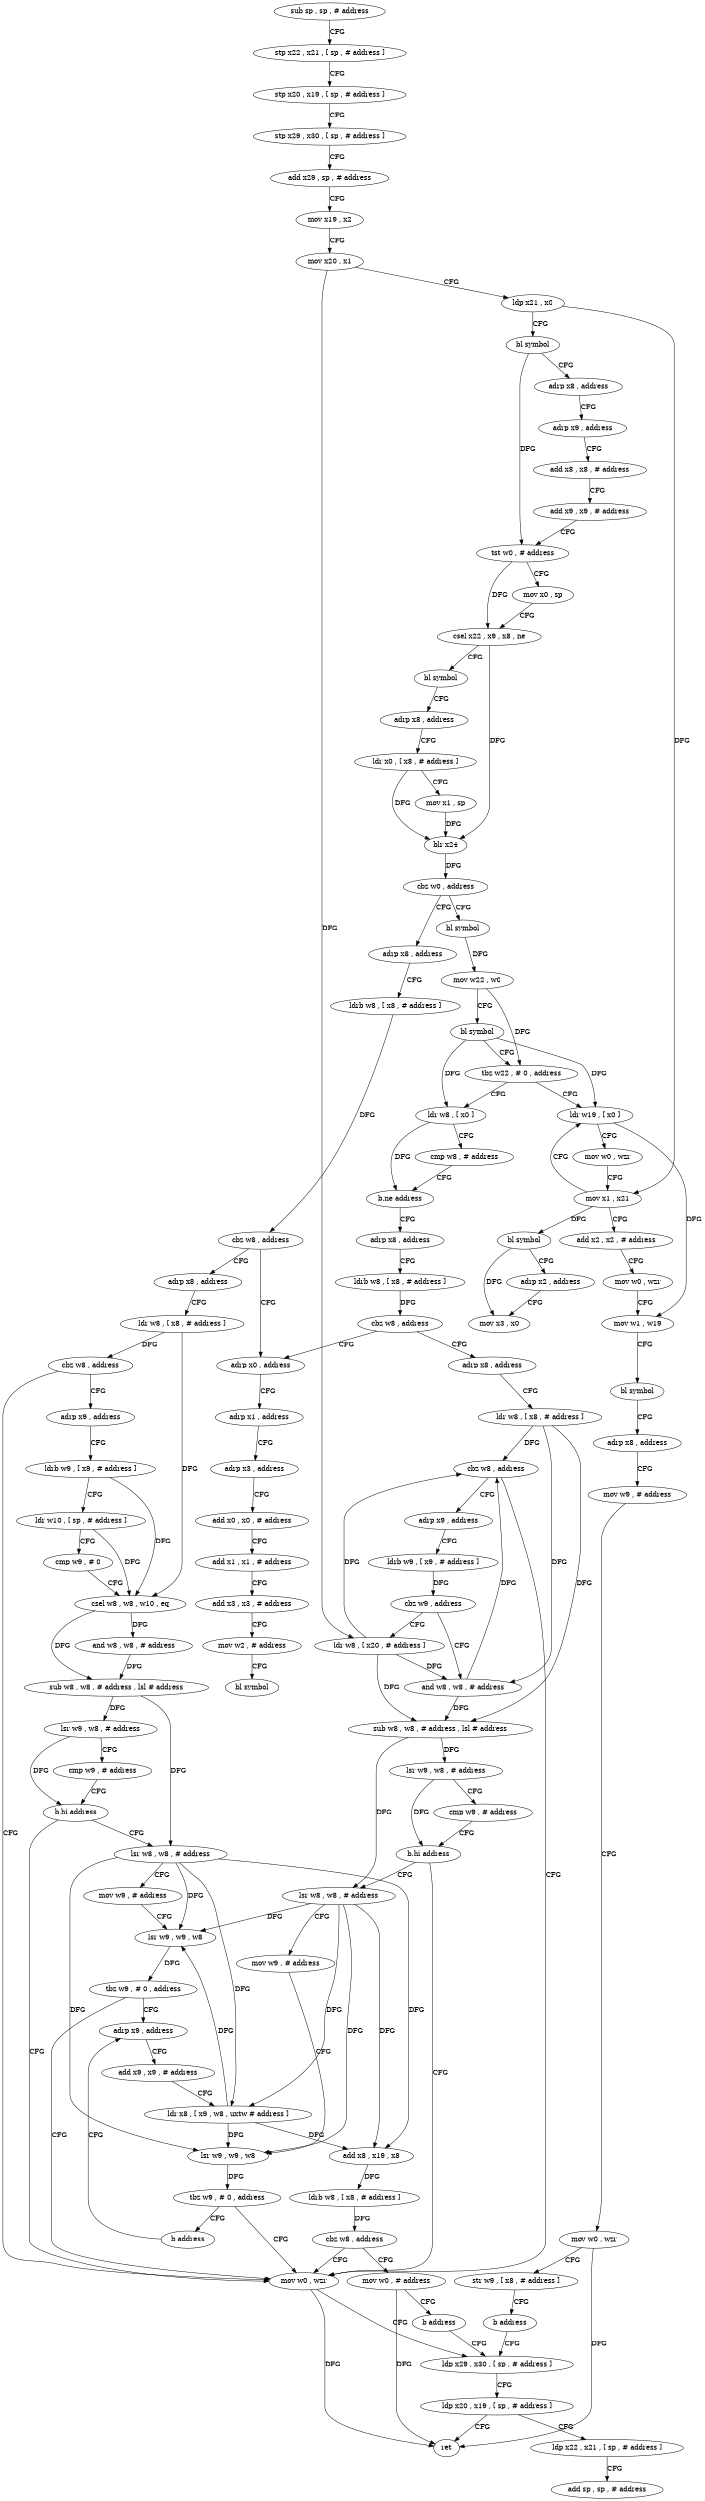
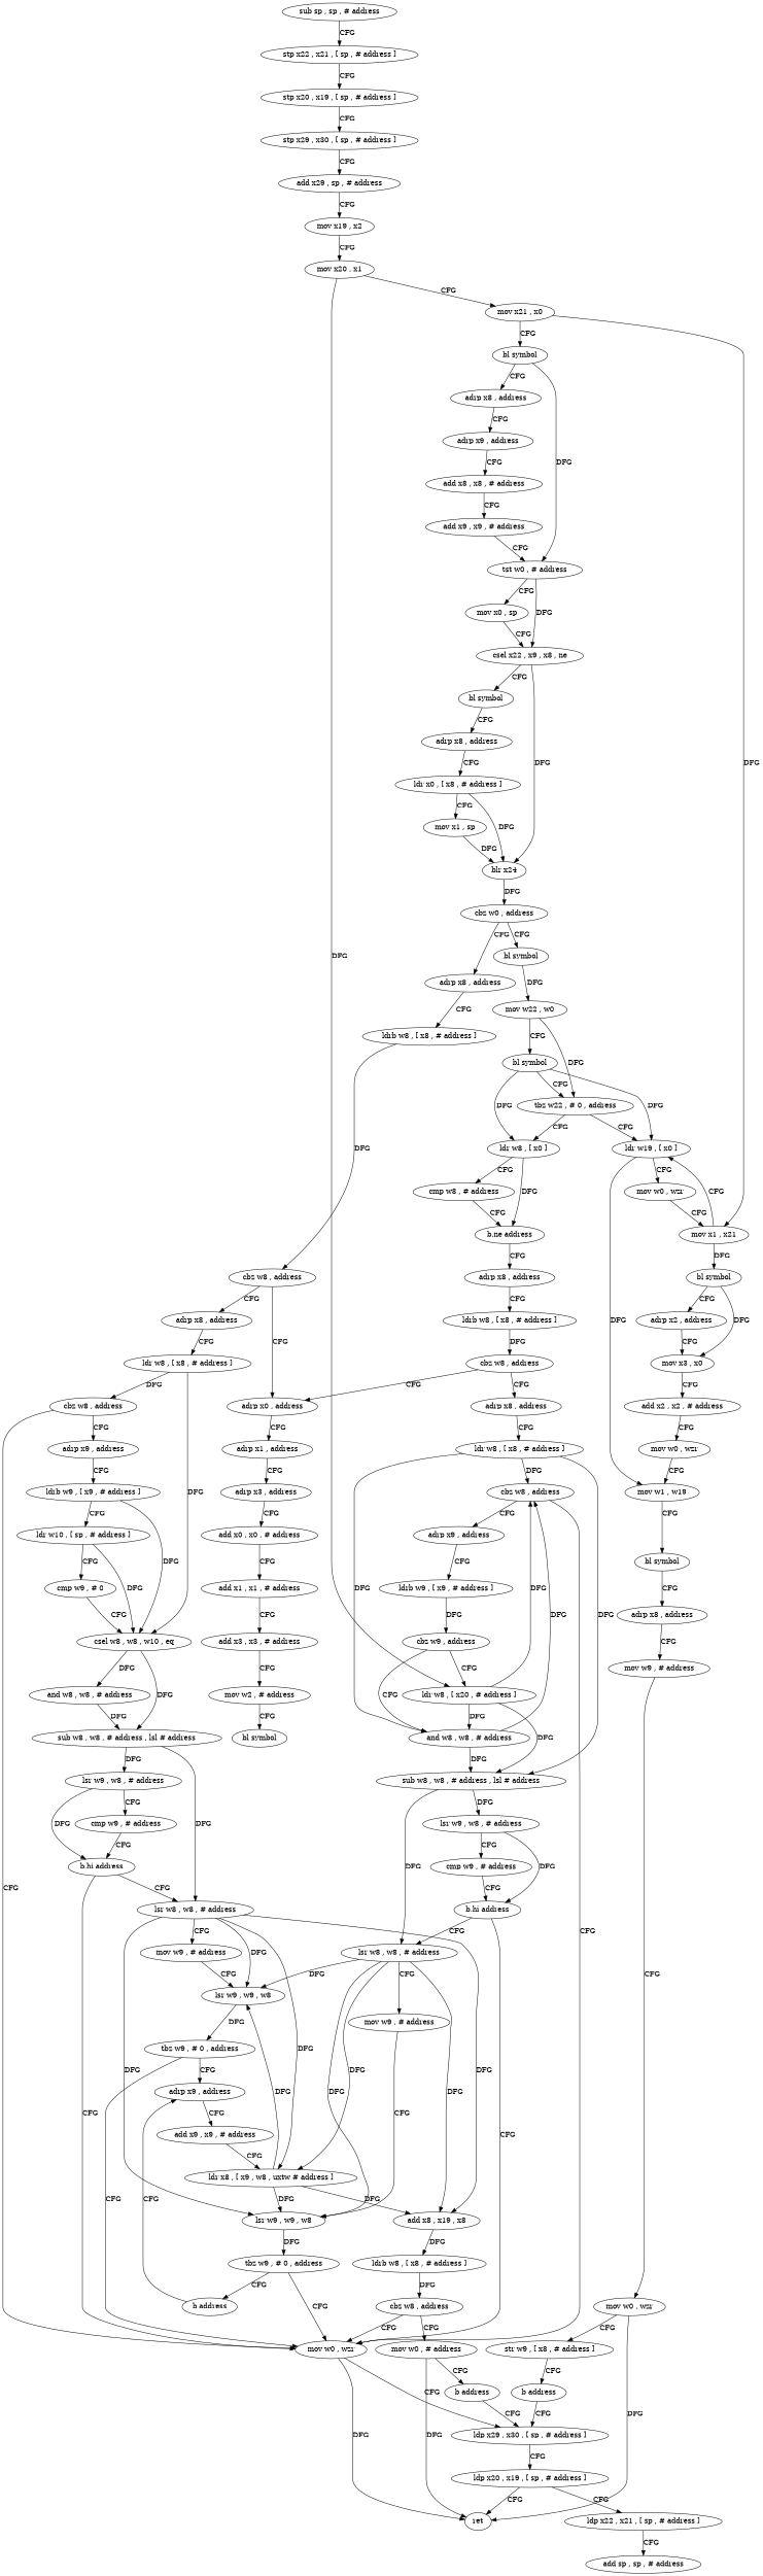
  digraph {
    n1 [label="sub sp , sp , # address"]
    n2 [label="stp x22 , x21 , [ sp , # address ]"]
    n3 [label="stp x20 , x19 , [ sp , # address ]"]
    n4 [label="stp x29 , x30 , [ sp , # address ]"]
    n5 [label="add x29 , sp , # address"]
    n6 [label="mov x19 , x2"]
    n7 [label="mov x20 , x1"]
-   n8 [label="ldp x21 , x0"]
+   n8 [label="mov x21 , x0"]
    n9 [label="ldr w8 , [ x20 , # address ]"]
    n10 [label="add x8 , x19 , x8"]
    n11 [label="ldrb w8 , [ x8 , # address ]"]
    n12 [label="bl symbol"]
    n13 [label="mov x1 , x21"]
    n14 [label="cbz w8 , address"]
    n15 [label="and w8 , w8 , # address"]
    n16 [label="sub w8 , w8 , # address , lsl # address"]
    n17 [label="adrp x8 , address"]
    n18 [label="tst w0 , # address"]
    n19 [label="ldr w19 , [ x0 ]"]
    n20 [label="bl symbol"]
    n21 [label="adrp x9 , address"]
    n22 [label="mov x0 , sp"]
    n23 [label="csel x22 , x9 , x8 , ne"]
    n24 [label="add x8 , x8 , # address"]
    n25 [label="add x9 , x9 , # address"]
    n26 [label="bl symbol"]
    n27 [label="blr x24"]
    n28 [label="adrp x8 , address"]
    n29 [label="cbz w0 , address"]
    n30 [label="ldr x0 , [ x8 , # address ]"]
    n31 [label="mov x1 , sp"]
    n32 [label="adrp x8 , address"]
    n33 [label="bl symbol"]
    n34 [label="ldrb w8 , [ x8 , # address ]"]
    n35 [label="mov w22 , w0"]
    n36 [label="cbz w8 , address"]
    n37 [label="bl symbol"]
    n38 [label="tbz w22 , # 0 , address"]
    n39 [label="adrp x0 , address"]
    n40 [label="adrp x8 , address"]
    n41 [label="adrp x1 , address"]
    n42 [label="ldr w8 , [ x8 , # address ]"]
    n43 [label="adrp x3 , address"]
    n44 [label="cbz w8 , address"]
    n45 [label="csel w8 , w8 , w10 , eq"]
    n46 [label="ldr w8 , [ x0 ]"]
    n47 [label="mov w0 , wzr"]
    n48 [label="mov w1 , w19"]
    n49 [label="cmp w8 , # address"]
    n50 [label="b.ne address"]
    n51 [label="bl symbol"]
    n52 [label="adrp x8 , address"]
    n53 [label="add x0 , x0 , # address"]
    n54 [label="add x1 , x1 , # address"]
    n55 [label="add x3 , x3 , # address"]
    n56 [label="mov w2 , # address"]
    n57 [label="bl symbol"]
    n58 [label="mov w0 , wzr"]
    n59 [label="adrp x9 , address"]
    n60 [label="and w8 , w8 , # address"]
    n61 [label="sub w8 , w8 , # address , lsl # address"]
    n62 [label="ldp x29 , x30 , [ sp , # address ]"]
    n63 [label=ret]
    n64 [label="ldrb w9 , [ x9 , # address ]"]
    n65 [label="ldp x20 , x19 , [ sp , # address ]"]
    n66 [label="ldr w10 , [ sp , # address ]"]
    n67 [label="adrp x2 , address"]
    n68 [label="mov x3 , x0"]
    n69 [label="add x2 , x2 , # address"]
    n70 [label="mov w0 , wzr"]
    n71 [label="adrp x8 , address"]
    n72 [label="mov w9 , # address"]
    n73 [label="mov w0 , wzr"]
    n74 [label="str w9 , [ x8 , # address ]"]
    n75 [label="b address"]
    n76 [label="ldp x22 , x21 , [ sp , # address ]"]
    n77 [label="ldrb w8 , [ x8 , # address ]"]
    n78 [label="cbz w8 , address"]
    n79 [label="cmp w9 , # 0"]
    n80 [label="lsr w9 , w8 , # address"]
    n81 [label="lsr w8 , w8 , # address"]
    n82 [label="cmp w9 , # address"]
    n83 [label="b.hi address"]
    n84 [label="mov w9 , # address"]
    n85 [label="lsr w9 , w9 , w8"]
    n86 [label="ldr x8 , [ x9 , w8 , uxtw # address ]"]
    n87 [label="lsr w9 , w9 , w8"]
    n88 [label="tbz w9 , # 0 , address"]
    n89 [label="tbz w9 , # 0 , address"]
    n90 [label="add sp , sp , # address"]
    n91 [label="adrp x8 , address"]
    n92 [label="ldr w8 , [ x8 , # address ]"]
    n93 [label="adrp x9 , address"]
    n94 [label="add x9 , x9 , # address"]
    n95 [label="adrp x9 , address"]
    n96 [label="lsr w9 , w8 , # address"]
    n97 [label="lsr w8 , w8 , # address"]
    n98 [label="ldrb w9 , [ x9 , # address ]"]
    n99 [label="cbz w9 , address"]
    n100 [label="cbz w8 , address"]
    n101 [label="mov w0 , # address"]
    n102 [label="b address"]
    n103 [label="cmp w9 , # address"]
    n104 [label="b.hi address"]
    n105 [label="mov w9 , # address"]
    n106 [label="b address"]
    n1 -> n2 [label=CFG]
    n2 -> n3 [label=CFG]
    n3 -> n4 [label=CFG]
    n4 -> n5 [label=CFG]
    n5 -> n6 [label=CFG]
    n6 -> n7 [label=CFG]
    n7 -> n8 [label=CFG]
    n7 -> n9 [label=DFG]
    n8 -> n12 [label=CFG]
    n8 -> n13 [label=DFG]
    n9 -> n14 [label=DFG]
    n9 -> n15 [label=DFG]
    n9 -> n16 [label=DFG]
    n10 -> n11 [label=DFG]
    n11 -> n100 [label=DFG]
    n12 -> n17 [label=CFG]
    n12 -> n18 [label=DFG]
    n13 -> n19 [label=CFG]
    n13 -> n20 [label=DFG]
    n14 -> n58 [label=CFG]
    n14 -> n95 [label=CFG]
    n15 -> n14 [label=DFG]
    n15 -> n16 [label=DFG]
    n16 -> n96 [label=DFG]
    n16 -> n97 [label=DFG]
    n17 -> n21 [label=CFG]
    n18 -> n22 [label=CFG]
    n18 -> n23 [label=DFG]
    n19 -> n47 [label=CFG]
    n19 -> n48 [label=DFG]
    n20 -> n67 [label=CFG]
    n20 -> n68 [label=DFG]
    n21 -> n24 [label=CFG]
    n22 -> n23 [label=CFG]
    n23 -> n26 [label=CFG]
    n23 -> n27 [label=DFG]
    n24 -> n25 [label=CFG]
    n25 -> n18 [label=CFG]
    n26 -> n28 [label=CFG]
    n27 -> n29 [label=DFG]
    n28 -> n30 [label=CFG]
    n29 -> n32 [label=CFG]
    n29 -> n33 [label=CFG]
    n30 -> n27 [label=DFG]
    n30 -> n31 [label=CFG]
    n31 -> n27 [label=DFG]
    n32 -> n34 [label=CFG]
    n33 -> n35 [label=DFG]
    n34 -> n36 [label=DFG]
    n35 -> n37 [label=CFG]
    n35 -> n38 [label=DFG]
    n36 -> n39 [label=CFG]
    n36 -> n40 [label=CFG]
    n37 -> n19 [label=DFG]
    n37 -> n38 [label=CFG]
    n37 -> n46 [label=DFG]
    n38 -> n19 [label=CFG]
    n38 -> n46 [label=CFG]
    n39 -> n41 [label=CFG]
    n40 -> n42 [label=CFG]
    n41 -> n43 [label=CFG]
    n42 -> n44 [label=DFG]
    n42 -> n45 [label=DFG]
    n43 -> n53 [label=CFG]
    n44 -> n58 [label=CFG]
    n44 -> n59 [label=CFG]
    n45 -> n60 [label=DFG]
    n45 -> n61 [label=DFG]
    n46 -> n49 [label=CFG]
    n46 -> n50 [label=DFG]
    n47 -> n13 [label=CFG]
    n48 -> n51 [label=CFG]
    n49 -> n50 [label=CFG]
    n50 -> n52 [label=CFG]
    n51 -> n71 [label=CFG]
    n52 -> n77 [label=CFG]
    n53 -> n54 [label=CFG]
    n54 -> n55 [label=CFG]
    n55 -> n56 [label=CFG]
    n56 -> n57 [label=CFG]
    n58 -> n62 [label=CFG]
    n58 -> n63 [label=DFG]
    n59 -> n64 [label=CFG]
    n60 -> n61 [label=DFG]
    n61 -> n80 [label=DFG]
    n61 -> n81 [label=DFG]
    n62 -> n65 [label=CFG]
    n64 -> n45 [label=DFG]
    n64 -> n66 [label=CFG]
    n65 -> n63 [label=CFG]
    n65 -> n76 [label=CFG]
    n66 -> n45 [label=DFG]
    n66 -> n79 [label=CFG]
    n67 -> n68 [label=CFG]
-   n13 -> n69 [label=CFG]
+   n68 -> n69 [label=CFG]
    n69 -> n70 [label=CFG]
    n70 -> n48 [label=CFG]
    n71 -> n72 [label=CFG]
    n72 -> n73 [label=CFG]
    n73 -> n63 [label=DFG]
    n73 -> n74 [label=CFG]
    n74 -> n75 [label=CFG]
    n75 -> n62 [label=CFG]
    n76 -> n90 [label=CFG]
    n77 -> n78 [label=DFG]
    n78 -> n39 [label=CFG]
    n78 -> n91 [label=CFG]
    n79 -> n45 [label=CFG]
    n80 -> n82 [label=CFG]
    n80 -> n83 [label=DFG]
    n81 -> n10 [label=DFG]
    n81 -> n84 [label=CFG]
    n81 -> n85 [label=DFG]
    n81 -> n86 [label=DFG]
    n81 -> n87 [label=DFG]
    n82 -> n83 [label=CFG]
    n83 -> n58 [label=CFG]
    n83 -> n81 [label=CFG]
    n84 -> n85 [label=CFG]
    n85 -> n88 [label=DFG]
    n86 -> n10 [label=DFG]
    n86 -> n85 [label=DFG]
    n86 -> n87 [label=DFG]
    n87 -> n89 [label=DFG]
    n88 -> n58 [label=CFG]
    n88 -> n93 [label=CFG]
    n89 -> n58 [label=CFG]
    n89 -> n106 [label=CFG]
    n91 -> n92 [label=CFG]
    n92 -> n14 [label=DFG]
    n92 -> n15 [label=DFG]
    n92 -> n16 [label=DFG]
    n93 -> n94 [label=CFG]
    n94 -> n86 [label=CFG]
    n95 -> n98 [label=CFG]
    n96 -> n103 [label=CFG]
    n96 -> n104 [label=DFG]
    n97 -> n10 [label=DFG]
    n97 -> n85 [label=DFG]
    n97 -> n86 [label=DFG]
    n97 -> n87 [label=DFG]
    n97 -> n105 [label=CFG]
    n98 -> n99 [label=DFG]
    n99 -> n9 [label=CFG]
    n99 -> n15 [label=CFG]
    n100 -> n58 [label=CFG]
    n100 -> n101 [label=CFG]
    n101 -> n63 [label=DFG]
    n101 -> n102 [label=CFG]
    n102 -> n62 [label=CFG]
    n103 -> n104 [label=CFG]
    n104 -> n58 [label=CFG]
    n104 -> n97 [label=CFG]
    n105 -> n87 [label=CFG]
    n106 -> n93 [label=CFG]
  }
